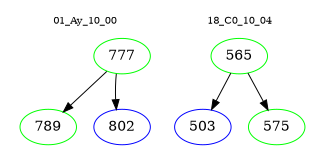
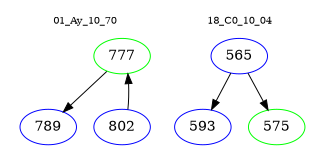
  digraph {
    node [color=green]
    edge [color=black]
    n1 [label=777]
-   n2 [label=789]
+   n2 [color=blue label=789]
    n3 [color=blue label=802]
-   n4 [label=565]
-   n5 [color=blue label=503]
+   n4 [color=blue label=565]
+   n5 [color=blue label=593]
    n6 [label=575]
    subgraph cluster_1 {
      color=white
      fontsize=10
-     label="01_Ay_10_00"
+     label="01_Ay_10_70"
      n1
      n2
      n3
    }
    subgraph cluster_2 {
      color=white
      fontsize=10
      label="18_C0_10_04"
      n4
      n5
      n6
    }
    n1 -> n2
-   n1 -> n3
+   n3 -> n1
    n4 -> n5
    n4 -> n6
  }
